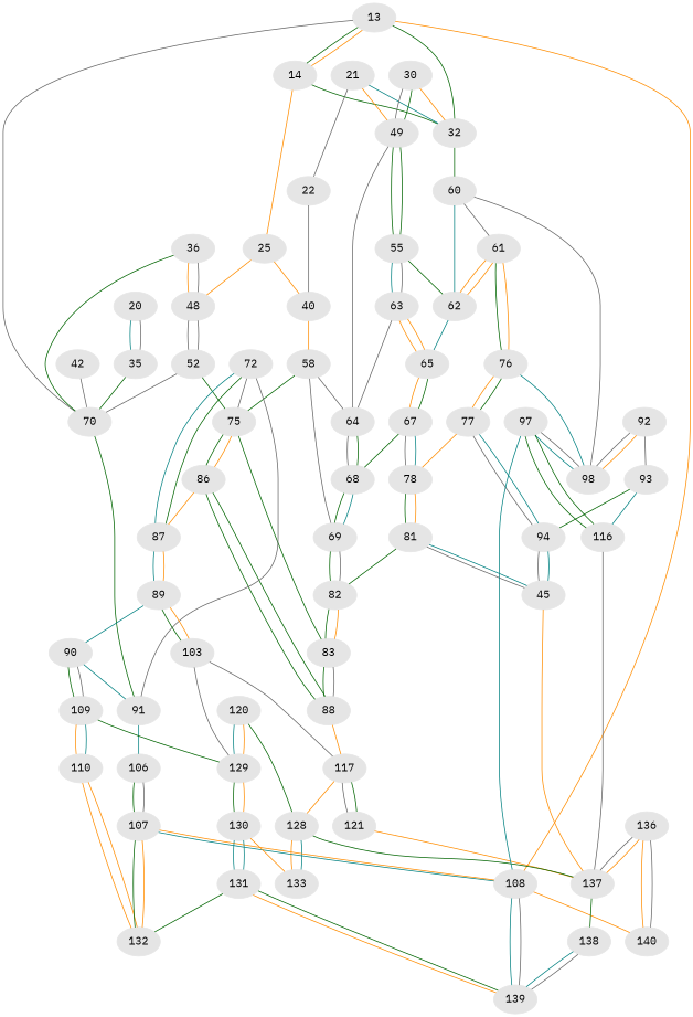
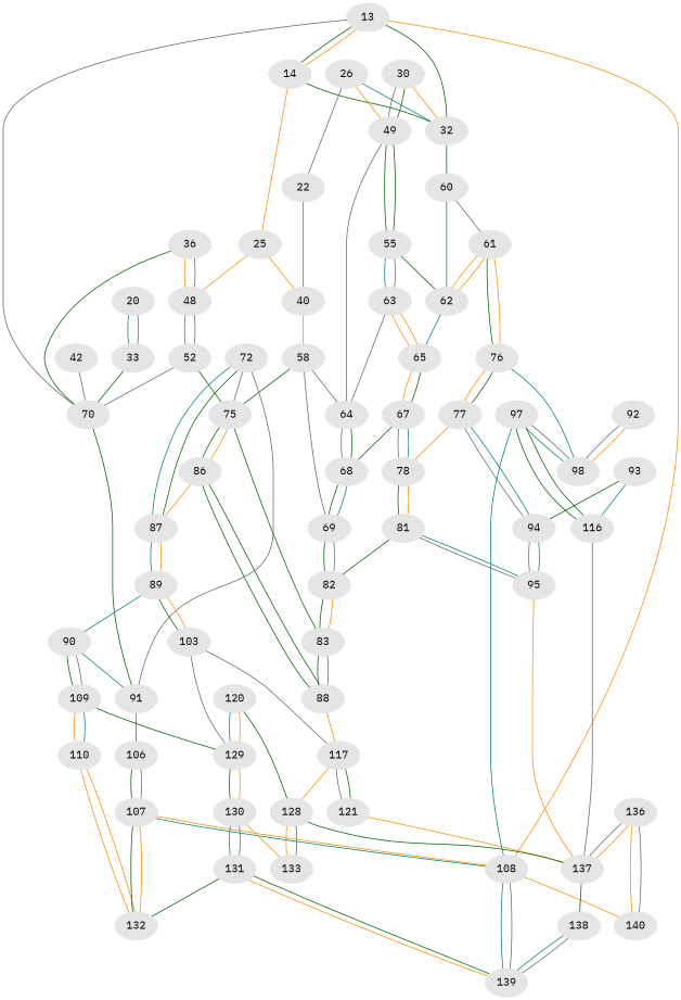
  graph {
    fontname="IBM Plex Mono"
    node [color=gray90 fontname="IBM Plex Mono" style=filled]
    edge [color=darkgreen fontname="IBM Plex Mono"]
    13 [super="+12"]
    14 [super="+7"]
    32 [super="+31+29"]
    70 [super="+44+66"]
    108 [super="+96"]
    25 [super="+18+24"]
    60 [super="+53+59"]
    91 [super="+85"]
    139
    140
    40 [super="+23+4+39"]
    48 [super="+41+35"]
    20 [super="+17"]
-   33 [super="+16" label=35]
-   21 [super="+10"]
+   33 [super="+16"]
+   21 [super="+10" label=26]
    22 [super="+5"]
    49 [super="+45"]
    55
    64 [super="+46"]
    58 [super="+50+57"]
    52
    30 [super="+27"]
    62 [super="+54"]
    61
    98 [super="+80"]
    36
    75 [super="+71+74"]
    69
    42
    63
    68
    83
    86
    65
    82
    76
    77
    67
    78
    81
    106 [super="+105+104"]
    72
    87
    89
    88
    94
-   95 [label=45]
+   95
    137 [super="+127+126"]
    117 [super="+102+101"]
    90
    103
    121 [super="+100"]
    128 [super="+118+119"]
    109
    129 [super="+113+112"]
    110
    107
    92
    93
    116 [super="+114"]
    138
    97
    130
    132
    133
    120
    131
    136 [super="+135+134"]
    13 -- 14 [weight=2]
    13 -- 14 [color=darkorange]
    13 -- 32 [weight=2]
    13 -- 70 [color=gray40]
    13 -- 108 [color=darkorange weight=2]
    14 -- 32
    14 -- 25 [color=darkorange]
    32 -- 60 [weight=2]
    70 -- 91 [weight=2]
    108 -- 139 [color=teal]
    108 -- 139 [color=gray40]
    108 -- 140 [color=darkorange]
    25 -- 40 [color=darkorange weight=2]
    25 -- 48 [color=darkorange]
    60 -- 62 [color=teal]
    60 -- 61 [color=gray40]
-   60 -- 98 [color=gray40]
    91 -- 106 [color=teal weight=2]
    40 -- 58 [color=darkorange weight=2]
    48 -- 52 [color=gray40]
    48 -- 52 [color=gray40]
    20 -- 33 [color=teal weight=2]
    20 -- 33 [color=gray40]
    33 -- 70 [weight=2]
    21 -- 32 [color=teal]
    21 -- 22 [color=gray40 weight=2]
    21 -- 49 [color=darkorange]
    22 -- 40 [color=gray40 weight=2]
    49 -- 55
    49 -- 55
    49 -- 64 [color=gray40]
    55 -- 62
    55 -- 63 [color=teal]
    55 -- 63 [color=gray40]
    64 -- 68 [color=gray40]
    64 -- 68
    58 -- 64 [color=gray40]
    58 -- 75 [weight=2]
    58 -- 69 [color=gray40]
    52 -- 70 [color=gray40]
    52 -- 75
    30 -- 32 [color=darkorange weight=2]
    30 -- 49 [color=gray40 weight=2]
    30 -- 49
    62 -- 65 [color=teal]
    61 -- 62 [color=darkorange]
    61 -- 62 [color=darkorange]
    61 -- 76
    61 -- 76 [color=darkorange]
    36 -- 70
    36 -- 48 [color=darkorange weight=2]
    36 -- 48 [color=gray40]
    75 -- 83
    75 -- 86
    75 -- 86 [color=darkorange]
    69 -- 82
    69 -- 82 [color=gray40]
    42 -- 70 [color=gray40 weight=3]
    63 -- 64 [color=gray40]
    63 -- 65 [color=darkorange]
    63 -- 65 [color=darkorange]
    68 -- 69
    68 -- 69 [color=teal]
    83 -- 88
    83 -- 88 [color=gray40]
    86 -- 87 [color=darkorange]
    86 -- 88
    86 -- 88
    65 -- 67 [color=darkorange]
    65 -- 67
    82 -- 83
    82 -- 83 [color=darkorange]
    76 -- 98 [color=teal]
    76 -- 77 [color=darkorange]
    76 -- 77
    77 -- 78 [color=darkorange]
    77 -- 94 [color=gray40]
    77 -- 94 [color=teal]
    67 -- 68
    67 -- 78 [color=gray40]
    67 -- 78 [color=teal]
    78 -- 81
    78 -- 81 [color=darkorange]
    81 -- 82
    81 -- 95 [color=gray40]
    81 -- 95 [color=teal]
    106 -- 107
    106 -- 107 [color=gray40]
    72 -- 91 [color=gray40]
    72 -- 75 [color=gray40]
    72 -- 87 [color=teal]
    72 -- 87
    87 -- 89 [color=teal]
    87 -- 89 [color=darkorange]
    89 -- 90 [color=teal]
    89 -- 103
    89 -- 103 [color=darkorange]
    88 -- 117 [color=darkorange]
    94 -- 95 [color=gray40]
    94 -- 95 [color=teal]
    95 -- 137 [color=darkorange]
    137 -- 138 [weight=2]
    117 -- 121 [color=gray40 weight=2]
    117 -- 121
    117 -- 128 [color=darkorange]
    90 -- 91 [color=teal]
    90 -- 109
    90 -- 109 [color=gray40]
    103 -- 117 [color=gray40]
    103 -- 129 [color=gray40]
    121 -- 137 [color=darkorange weight=2]
    128 -- 137
    128 -- 133 [color=darkorange weight=2]
    128 -- 133 [color=teal]
    109 -- 129
    109 -- 110 [color=darkorange]
    109 -- 110 [color=teal]
    129 -- 130
    129 -- 130 [color=darkorange]
    110 -- 132 [color=darkorange]
    110 -- 132 [color=darkorange]
    107 -- 108 [color=teal]
    107 -- 108 [color=darkorange]
    107 -- 132
    107 -- 132 [color=darkorange]
    92 -- 98 [color=gray40 weight=2]
    92 -- 98 [color=darkorange]
-   92 -- 93 [color=gray40]
    93 -- 94
    93 -- 116 [color=teal]
    116 -- 137 [color=gray40 weight=2]
    138 -- 139 [color=teal]
    138 -- 139 [color=gray40]
    97 -- 108 [color=teal]
    97 -- 98 [color=teal]
    97 -- 98 [color=gray40]
    97 -- 116
    97 -- 116
    130 -- 133 [color=darkorange]
    130 -- 131 [color=teal]
    130 -- 131 [color=teal]
    120 -- 128
    120 -- 129 [color=teal weight=2]
    120 -- 129 [color=darkorange]
    131 -- 139 [color=darkorange]
    131 -- 139
    131 -- 132
    136 -- 140 [color=darkorange weight=2]
    136 -- 140 [color=gray40]
    136 -- 137 [color=gray40 weight=3]
    136 -- 137 [color=darkorange]
  }
